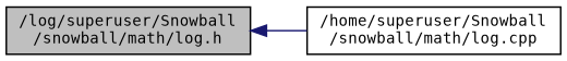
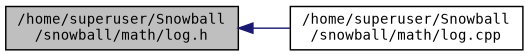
  digraph {
    rankdir=LR
    fontname="DejaVu Sans Mono"
    node [color=black fontname="DejaVu Sans Mono" fontsize=10 shape=record style=filled]
-   n1 [fillcolor=grey75 fontcolor=black height=0.2 label="/log/superuser/Snowball\l/snowball/math/log.h" width=0.4]
+   n1 [fillcolor=grey75 fontcolor=black height=0.2 label="/home/superuser/Snowball\l/snowball/math/log.h" width=0.4]
    n2 [fillcolor=white height=0.2 label="/home/superuser/Snowball\l/snowball/math/log.cpp" width=0.4]
    n1 -> n2 [color=midnightblue dir=back fontname="DejaVu Sans Mono" fontsize=10 labelfontname=Helvetica labelfontsize=10 style=solid]
  }
